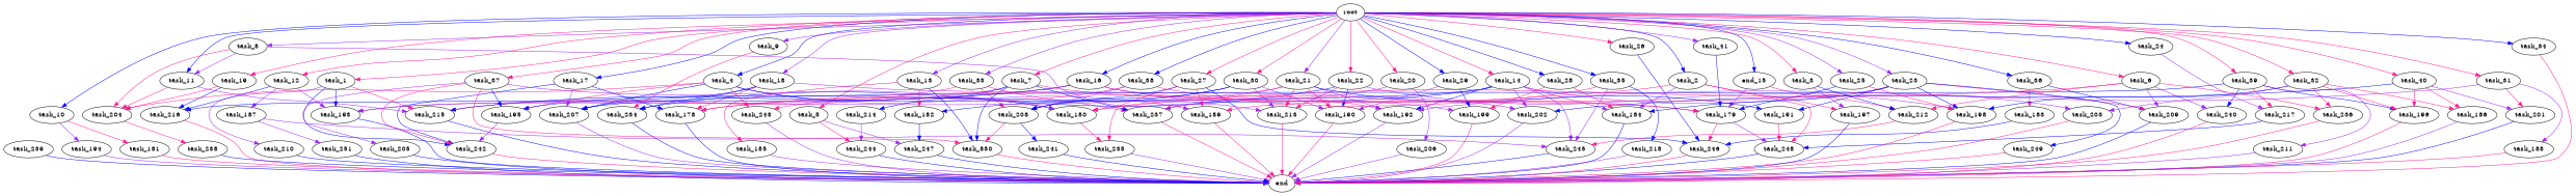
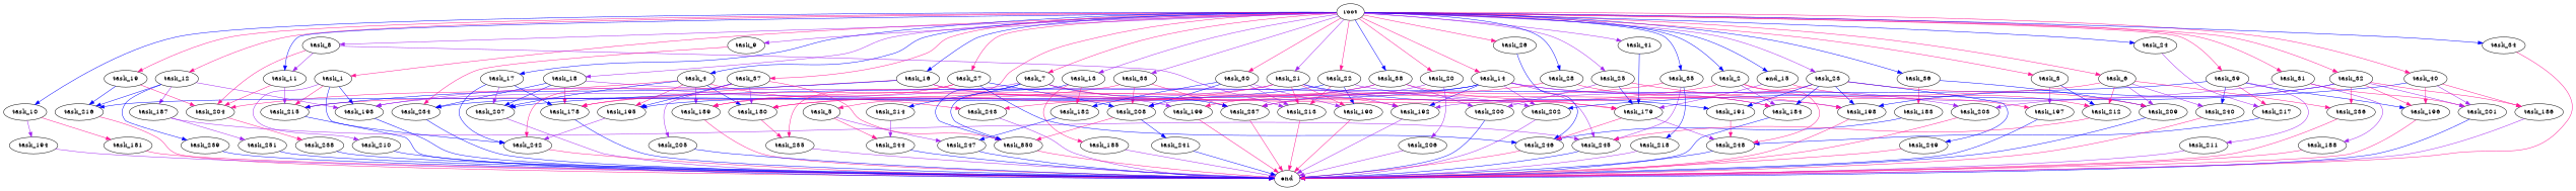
  digraph {
    edge [color=deeppink]
    task_217
    task_248
    end
    task_12
    task_239
    task_193
    task_216
    task_187
    task_245
    task_251
    task_199
    task_36
    task_183
    task_209
    task_246
    task_19
    task_204
    task_238
    task_249
    task_196
    root
    task_10
    task_18
    task_1
    task_4
    task_33
    task_22
    n28 [label=end_15]
    task_5
    task_14
    task_38
    task_16
    task_7
    task_27
    task_26
    task_30
    task_39
    task_17
    task_31
    task_2
    task_41
    task_35
    task_3
    task_40
    task_8
    task_25
    task_21
    task_28
    task_23
    task_6
    task_32
    task_20
    task_9
    task_37
    task_34
-   task_29
    task_13
    task_24
    task_11
    task_194
    task_181
    task_234
    task_207
    task_202
    task_178
    task_242
    task_215
    task_210
    task_189
    task_243
    task_180
    task_195
    task_237
    task_208
    task_213
    task_198
    task_190
    task_212
    task_179
    task_244
    task_247
    task_203
    task_192
    task_184
+   task_200
    task_214
    n87 [label=task_850]
    task_235
    task_182
    task_211
    task_240
    task_201
    task_188
    task_197
    task_218
    task_186
    task_191
    task_236
    task_206
    task_205
    task_185
    task_241
    task_217 -> task_248 [color=blue]
    task_248 -> end [color=blue]
+   task_12 -> task_239 [color=blue]
    task_12 -> task_193 [color=purple]
    task_12 -> task_216 [color=blue]
    task_12 -> task_187 [color=purple]
    task_239 -> end [color=blue]
    task_193 -> end [color=blue]
    task_216 -> end
    task_187 -> task_245 [color=purple]
    task_187 -> task_251 [color=purple]
    task_245 -> end [color=blue]
    task_251 -> end [color=blue]
    task_199 -> end
    task_36 -> task_183
    task_36 -> task_209 [color=blue]
    task_183 -> task_246 [color=blue]
    task_209 -> end [color=blue]
    task_246 -> end
    task_19 -> task_216 [color=blue]
    task_19 -> task_204
    task_204 -> task_238
    task_238 -> end [color=blue]
    task_249 -> end
    task_196 -> end
    root -> task_12
    root -> task_36 [color=blue]
    root -> task_19
    root -> task_10 [color=blue]
    root -> task_18 [color=purple]
    root -> task_1
    root -> task_4 [color=blue]
    root -> task_33 [color=purple]
    root -> task_22
    root -> n28 [color=blue]
    root -> task_5
    root -> task_14
    root -> task_38 [color=blue]
    root -> task_16 [color=blue]
    root -> task_7
    root -> task_27
    root -> task_26
    root -> task_30
    root -> task_39
    root -> task_17 [color=blue]
    root -> task_31
    root -> task_2 [color=blue]
    root -> task_41 [color=purple]
    root -> task_35 [color=blue]
    root -> task_3
    root -> task_40
    root -> task_8 [color=purple]
    root -> task_25 [color=purple]
    root -> task_21 [color=purple]
    root -> task_28 [color=blue]
    root -> task_23 [color=purple]
    root -> task_6
    root -> task_32
    root -> task_20
    root -> task_9 [color=purple]
    root -> task_37
    root -> task_34 [color=blue]
-   root -> task_29 [color=blue]
    root -> task_13 [color=purple]
    root -> task_24 [color=blue]
    root -> task_11 [color=blue]
    task_10 -> task_194 [color=purple]
    task_10 -> task_181
    task_18 -> task_234 [color=blue]
    task_18 -> task_207 [color=blue]
    task_18 -> task_202 [color=purple]
    task_18 -> task_178
    task_1 -> task_193 [color=blue]
    task_1 -> task_242 [color=blue]
    task_1 -> task_215
    task_1 -> task_210 [color=purple]
    task_4 -> task_204
    task_4 -> task_207 [color=blue]
    task_4 -> task_189 [color=purple]
    task_4 -> task_243
    task_4 -> task_180 [color=blue]
    task_4 -> task_195
    task_33 -> task_215
    task_33 -> task_237
    task_33 -> task_208
    task_22 -> task_234 [color=blue]
    task_22 -> task_213
    task_22 -> task_198 [color=purple]
    task_22 -> task_190 [color=blue]
    n28 -> task_212
    n28 -> task_179 [color=purple]
    task_5 -> task_244
    task_5 -> task_247 [color=purple]
    task_14 -> task_216 [color=blue]
    task_14 -> task_245 [color=purple]
    task_14 -> task_202 [color=purple]
    task_14 -> task_195 [color=blue]
    task_14 -> task_203 [color=purple]
    task_14 -> task_192 [color=blue]
    task_14 -> task_184 [color=purple]
    task_38 -> task_243
    task_38 -> task_208 [color=purple]
    task_38 -> task_179
+   task_38 -> task_200 [color=purple]
    task_16 -> task_199 [color=purple]
    task_16 -> task_178
    task_16 -> task_215 [color=blue]
    task_16 -> task_179
    task_7 -> task_193 [color=purple]
    task_7 -> task_237 [color=blue]
    task_7 -> task_192
    task_7 -> task_214 [color=blue]
    task_7 -> n87 [color=blue]
    task_27 -> task_246 [color=blue]
    task_27 -> task_189
    task_27 -> task_208 [color=blue]
    task_27 -> task_235
    task_26 -> task_246 [color=blue]
    task_30 -> task_208 [color=blue]
    task_30 -> task_213 [color=purple]
    task_30 -> task_190 [color=purple]
    task_30 -> task_182 [color=blue]
    task_39 -> task_217
    task_39 -> task_196 [color=blue]
    task_39 -> task_207 [color=blue]
    task_39 -> task_211 [color=purple]
    task_39 -> task_240 [color=blue]
    task_17 -> task_207 [color=purple]
    task_17 -> task_178 [color=blue]
    task_17 -> task_242 [color=blue]
    task_31 -> task_192 [color=purple]
    task_31 -> task_201
    task_31 -> task_188 [color=purple]
    task_2 -> task_248
    task_2 -> task_178
    task_2 -> task_184 [color=purple]
    task_2 -> task_197
    task_41 -> task_179 [color=blue]
    task_35 -> task_245 [color=purple]
    task_35 -> task_237
    task_35 -> task_218 [color=blue]
    task_3 -> task_212 [color=blue]
    task_3 -> task_197 [color=purple]
    task_40 -> task_196
    task_40 -> task_202 [color=blue]
    task_40 -> task_201 [color=purple]
    task_40 -> task_186
    task_8 -> task_204
    task_8 -> task_11 [color=purple]
    task_8 -> task_213 [color=purple]
    task_25 -> task_198
    task_25 -> task_179 [color=blue]
+   task_25 -> task_200 [color=purple]
    task_21 -> task_193 [color=purple]
    task_21 -> task_180
    task_21 -> task_213
    task_21 -> task_190
    task_21 -> task_192 [color=purple]
    task_21 -> task_191 [color=blue]
    task_28 -> task_199
    task_28 -> task_184
    task_23 -> task_209
    task_23 -> task_249 [color=blue]
    task_23 -> task_189
    task_23 -> task_198 [color=blue]
    task_23 -> task_184 [color=blue]
    task_23 -> task_191 [color=blue]
    task_6 -> task_209 [color=purple]
    task_6 -> task_180
    task_6 -> task_212
    task_6 -> task_240 [color=purple]
    task_6 -> task_236
    task_32 -> task_196
    task_32 -> task_198 [color=blue]
    task_32 -> task_203 [color=purple]
+   task_32 -> task_201 [color=purple]
    task_32 -> task_186
    task_32 -> task_236
    task_20 -> task_237 [color=purple]
    task_20 -> task_206 [color=purple]
    task_9 -> task_234
    task_37 -> task_242
    task_37 -> task_180 [color=purple]
    task_37 -> task_195 [color=blue]
    task_37 -> n87
    task_37 -> task_205 [color=purple]
    task_34 -> end
-   task_29 -> task_199 [color=blue]
-   task_29 -> task_190 [color=purple]
    task_13 -> n87 [color=blue]
    task_13 -> task_182
    task_13 -> task_185
    task_24 -> task_217 [color=purple]
    task_11 -> task_204
    task_11 -> task_215 [color=purple]
    task_194 -> end [color=purple]
    task_181 -> end
    task_234 -> end [color=blue]
    task_207 -> end [color=purple]
    task_202 -> end [color=purple]
    task_178 -> end [color=blue]
    task_242 -> end
    task_215 -> end [color=blue]
    task_210 -> end [color=blue]
    task_189 -> end
    task_243 -> end [color=purple]
    task_180 -> task_235
    task_195 -> task_242 [color=purple]
    task_237 -> end
    task_208 -> n87
    task_208 -> task_241 [color=blue]
    task_213 -> end
    task_198 -> end
    task_190 -> end
    task_212 -> task_245
    task_179 -> task_248 [color=purple]
    task_179 -> task_246
    task_244 -> end [color=blue]
    task_247 -> end [color=blue]
    task_203 -> end
    task_192 -> end [color=purple]
    task_184 -> end [color=blue]
+   task_200 -> end [color=blue]
    task_214 -> task_244 [color=purple]
    n87 -> end
    task_235 -> end [color=purple]
    task_182 -> task_247 [color=blue]
    task_211 -> end [color=purple]
    task_240 -> end
    task_201 -> end [color=blue]
    task_188 -> end
    task_197 -> end [color=blue]
    task_218 -> end [color=purple]
    task_186 -> end [color=purple]
    task_191 -> task_248
    task_236 -> end
    task_206 -> end [color=purple]
    task_205 -> end [color=blue]
    task_185 -> end [color=purple]
    task_241 -> end [color=blue]
  }
